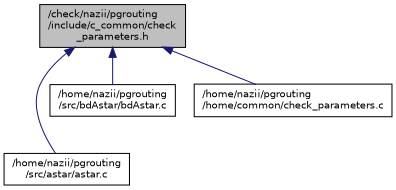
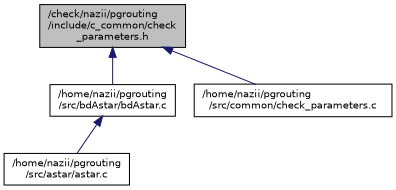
  digraph {
    node [color=black fillcolor=white fontname=Helvetica fontsize=10 shape=record style=filled]
    edge [color=midnightblue dir=back fontname=Helvetica fontsize=10 labelfontname=Helvetica labelfontsize=10 style=solid]
    n1 [fillcolor=grey75 fontcolor=black height=0.2 label="/check/nazii/pgrouting\l/include/c_common/check\l_parameters.h" width=0.4]
    n2 [height=0.2 label="/home/nazii/pgrouting\l/src/astar/astar.c" width=0.4]
    n3 [height=0.2 label="/home/nazii/pgrouting\l/src/bdAstar/bdAstar.c" width=0.4]
-   n4 [height=0.2 label="/home/nazii/pgrouting\l/home/common/check_parameters.c" width=0.4]
-   n1 -> n2
+   n4 [height=0.2 label="/home/nazii/pgrouting\l/src/common/check_parameters.c" width=0.4]
+   n3 -> n2
    n1 -> n3
    n1 -> n4
  }
